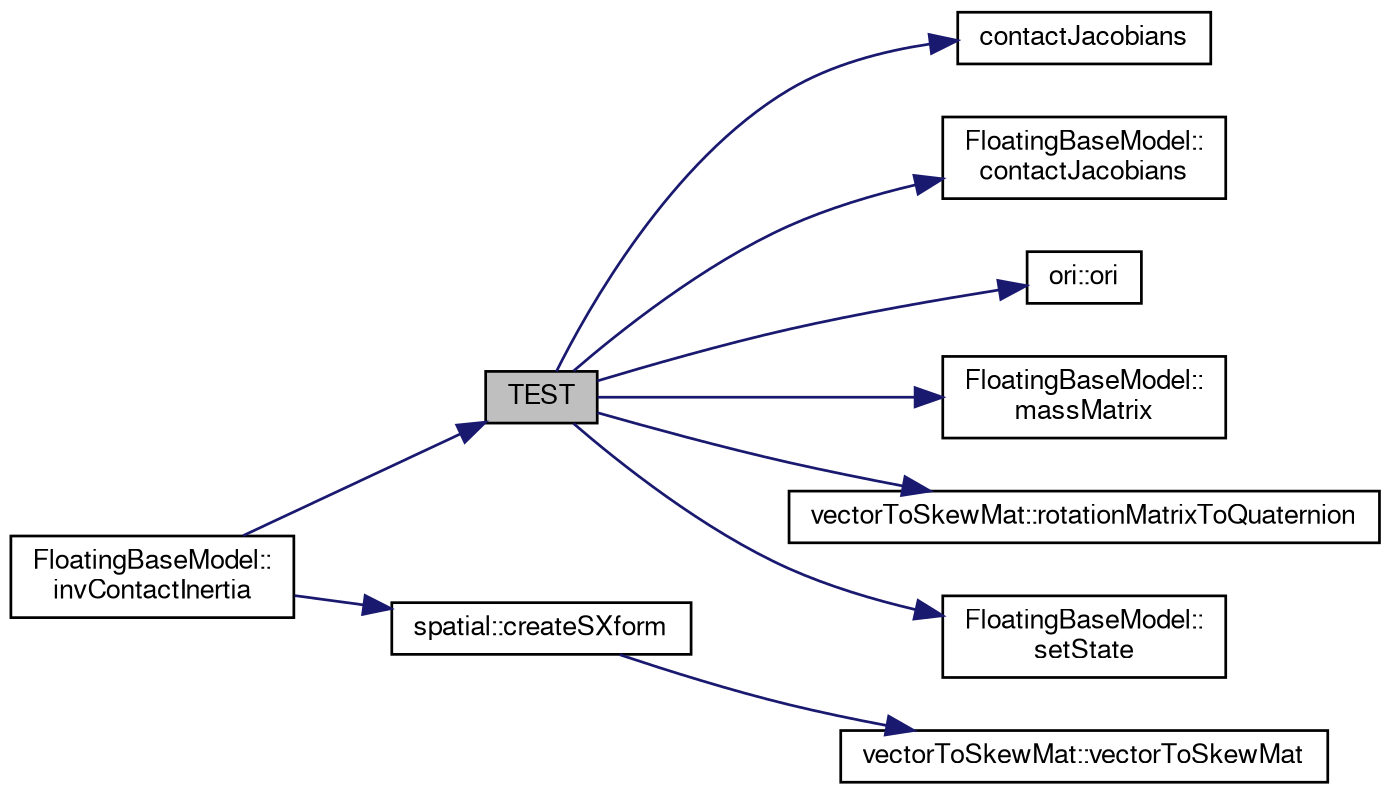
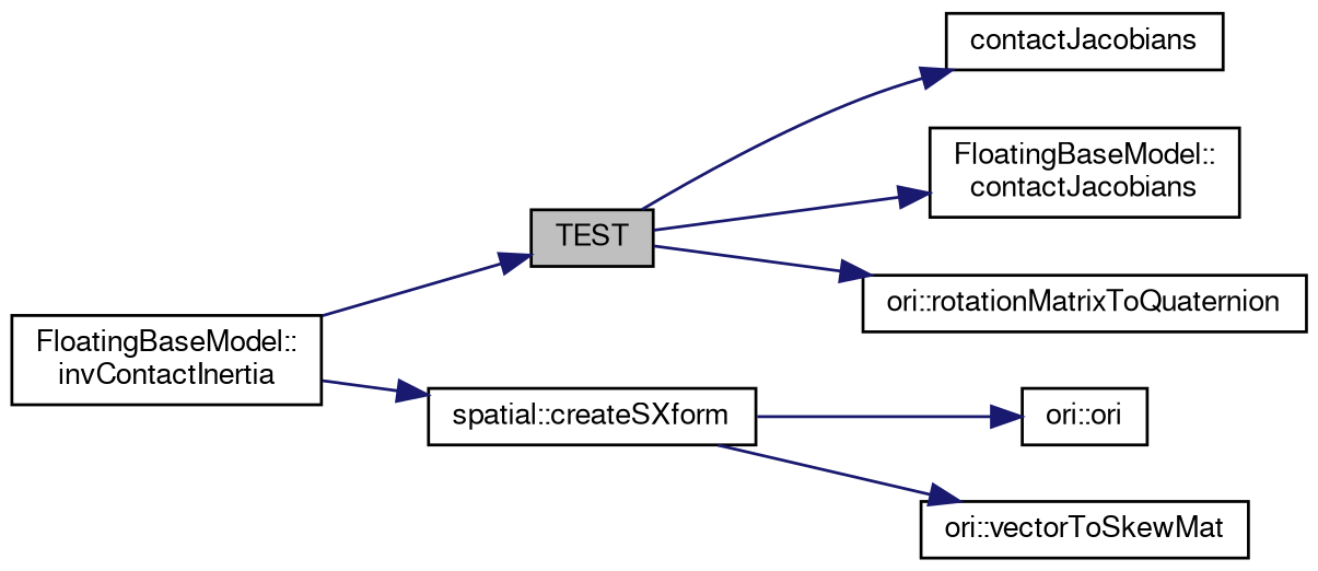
  digraph {
    rankdir=LR
    node [color=black fillcolor=white fontname=FreeSans fontsize=10 shape=record style=filled]
    edge [color=midnightblue fontname=FreeSans fontsize=10 labelfontname=FreeSans labelfontsize=10 style=solid]
    n1 [fillcolor=grey75 fontcolor=black height=0.2 label=TEST width=0.4]
    n2 [height=0.2 label=contactJacobians width=0.4]
    n3 [height=0.2 label="FloatingBaseModel::\lcontactJacobians" width=0.4]
    n4 [height=0.2 label="ori::ori" width=0.4]
-   n5 [height=0.2 label="FloatingBaseModel::\lmassMatrix" width=0.4]
-   n6 [height=0.2 label="vectorToSkewMat::rotationMatrixToQuaternion" width=0.4]
-   n7 [height=0.2 label="FloatingBaseModel::\lsetState" width=0.4]
+   n6 [height=0.2 label="ori::rotationMatrixToQuaternion" width=0.4]
    n8 [height=0.2 label="FloatingBaseModel::\linvContactInertia" width=0.4]
    n9 [height=0.2 label="spatial::createSXform" width=0.4]
-   n10 [height=0.2 label="vectorToSkewMat::vectorToSkewMat" width=0.4]
+   n10 [height=0.2 label="ori::vectorToSkewMat" width=0.4]
    n1 -> n2
    n1 -> n3
-   n1 -> n4
-   n1 -> n5
+   n9 -> n4
    n1 -> n6
-   n1 -> n7
    n8 -> n1
    n8 -> n9
    n9 -> n10
  }
